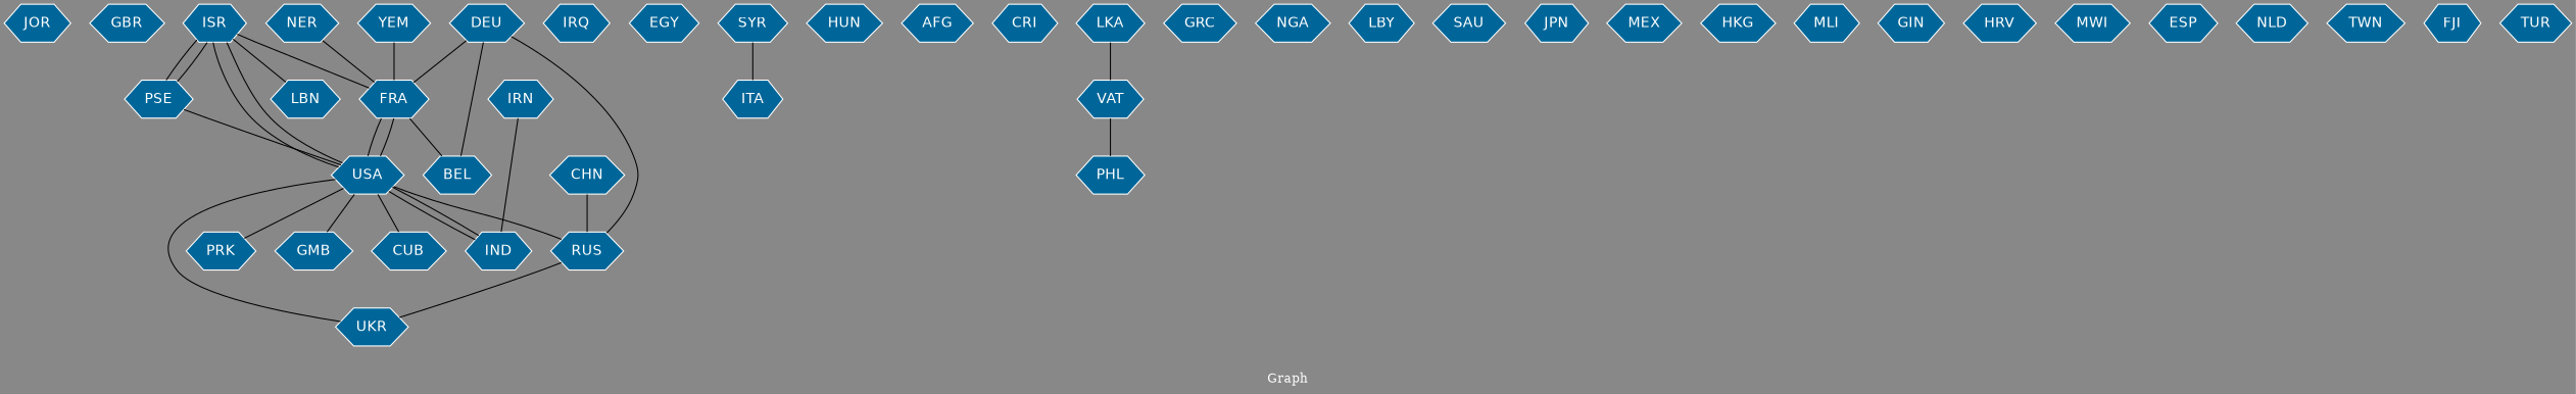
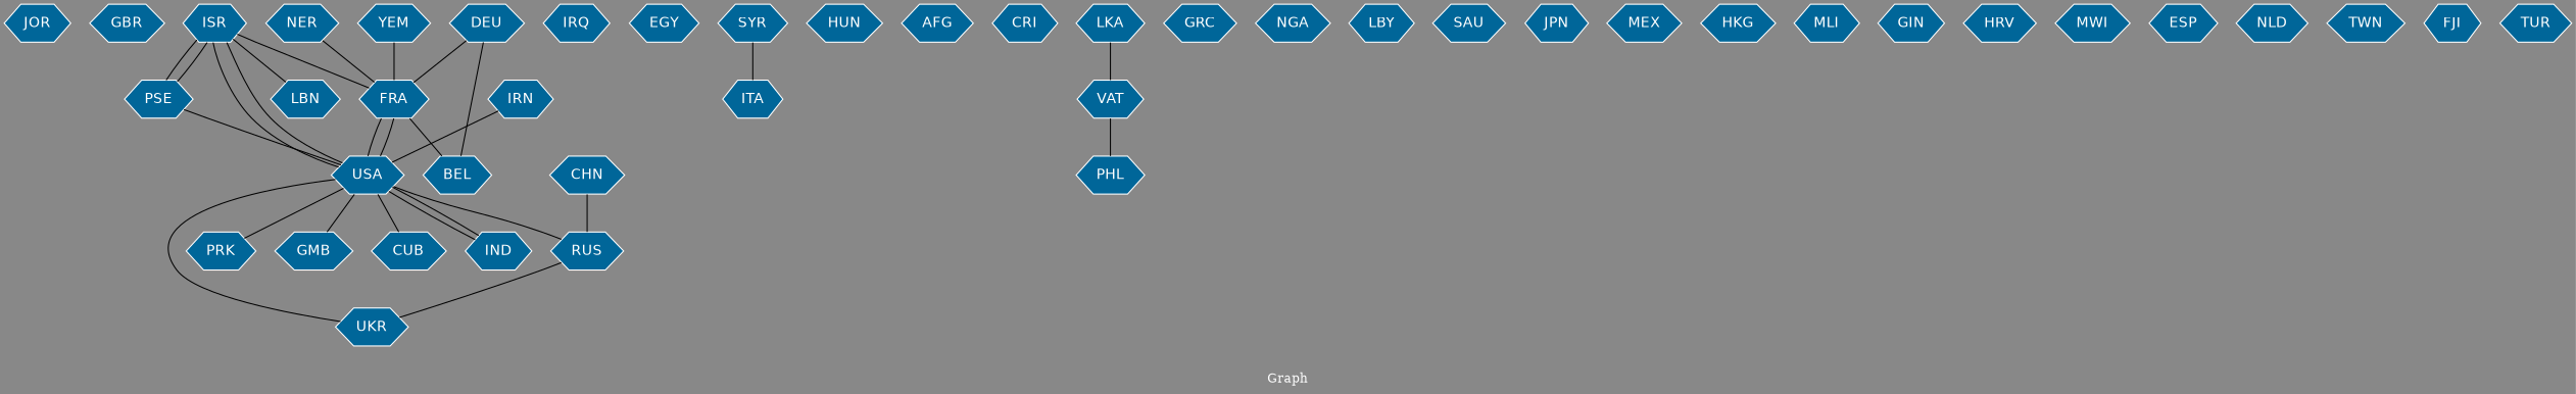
  graph {
    bgcolor="#888888"
    fontcolor=white
    fontsize=12
    label="Graph"
    node [color=white fillcolor="#006699" fontcolor=white fontname=Helvetica shape=hexagon style=filled]
    edge [arrowhead=open color=black fontcolor=white fontname=Courier fontsize=12 weight=1]
    n1 [label=JOR]
    n2 [label=GBR]
    n3 [label=ISR]
    n4 [label=FRA]
    n5 [label=USA]
    n6 [label=LBN]
    n7 [label=PSE]
    n8 [label=BEL]
    n9 [label=CUB]
    n10 [label=UKR]
    n11 [label=RUS]
    n12 [label=IND]
    n13 [label=PRK]
    n14 [label=GMB]
    n15 [label=IRQ]
    n16 [label=EGY]
    n17 [label=SYR]
    n18 [label=ITA]
    n19 [label=IRN]
    n20 [label=YEM]
    n21 [label=CHN]
    n22 [label=HUN]
    n23 [label=AFG]
    n24 [label=CRI]
    n25 [label=VAT]
    n26 [label=PHL]
    n27 [label=LKA]
    n28 [label=GRC]
    n29 [label=NGA]
    n30 [label=DEU]
    n31 [label=LBY]
    n32 [label=SAU]
    n33 [label=JPN]
    n34 [label=MEX]
    n35 [label=HKG]
    n36 [label=MLI]
    n37 [label=GIN]
    n38 [label=HRV]
    n39 [label=NER]
    n40 [label=MWI]
    n41 [label=ESP]
    n42 [label=NLD]
    n43 [label=TWN]
    n44 [label=FJI]
    n45 [label=TUR]
    n3 -- n4
    n3 -- n5
    n3 -- n6
    n3 -- n7
    n4 -- n5 [weight=3]
    n4 -- n8
    n5 -- n3
    n5 -- n4
    n5 -- n9 [weight=2]
    n5 -- n10
    n5 -- n11 [weight=2]
    n5 -- n12
    n5 -- n13 [weight=2]
    n5 -- n14
    n7 -- n3 [weight=2]
    n7 -- n5 [weight=2]
    n11 -- n10
    n12 -- n5
    n17 -- n18
-   n19 -- n12
+   n19 -- n5
    n20 -- n4
    n21 -- n11
    n25 -- n26 [weight=2]
    n27 -- n25
    n30 -- n4 [weight=2]
    n30 -- n8
-   n30 -- n11
    n39 -- n4
  }
